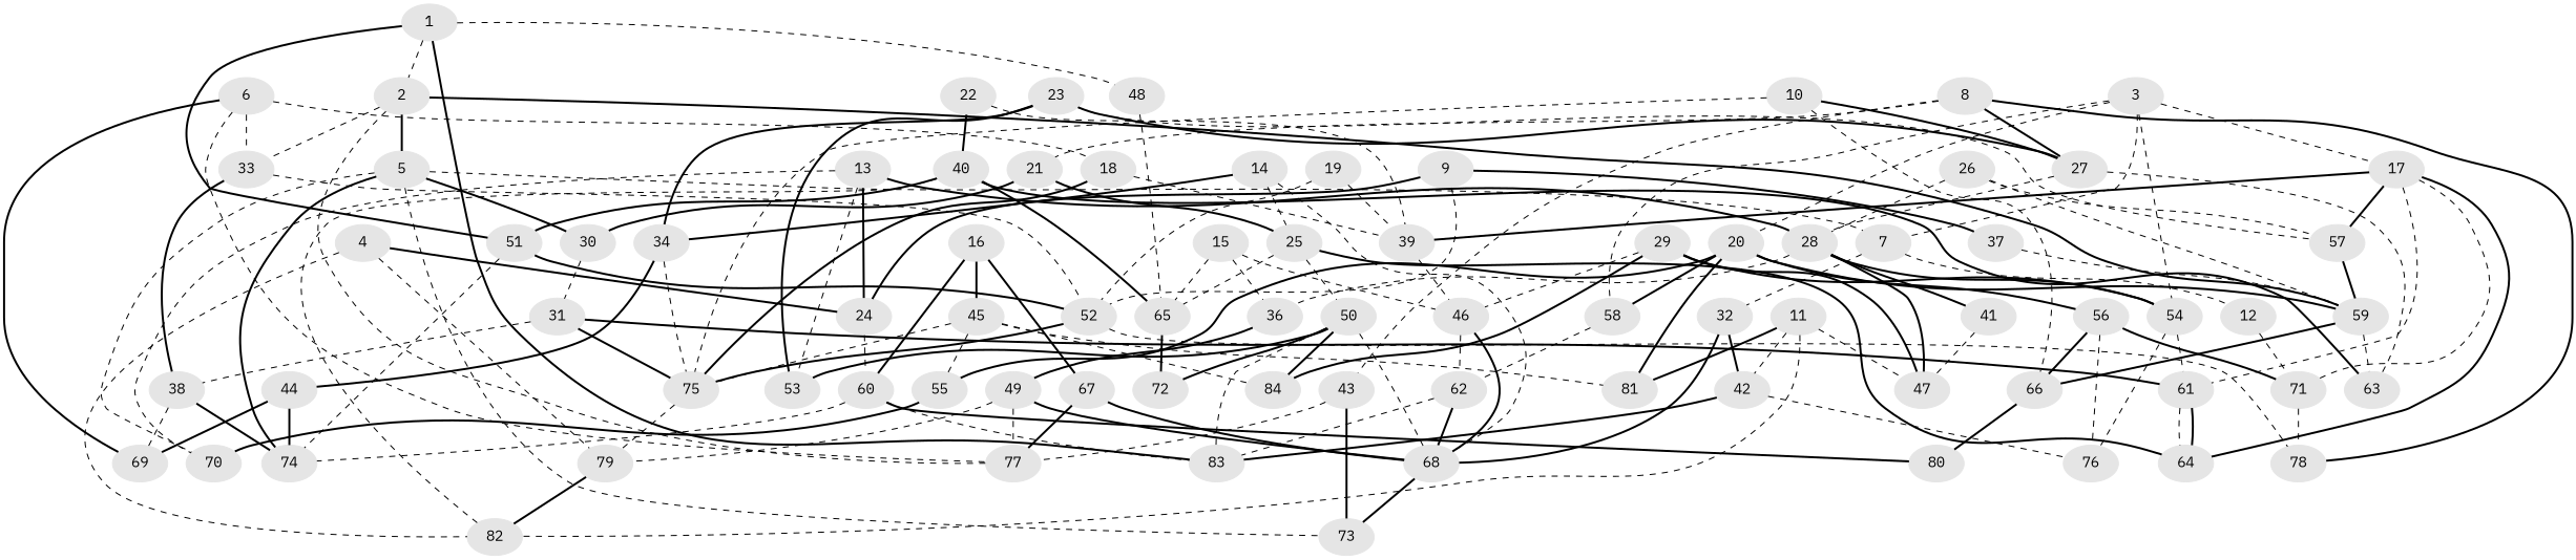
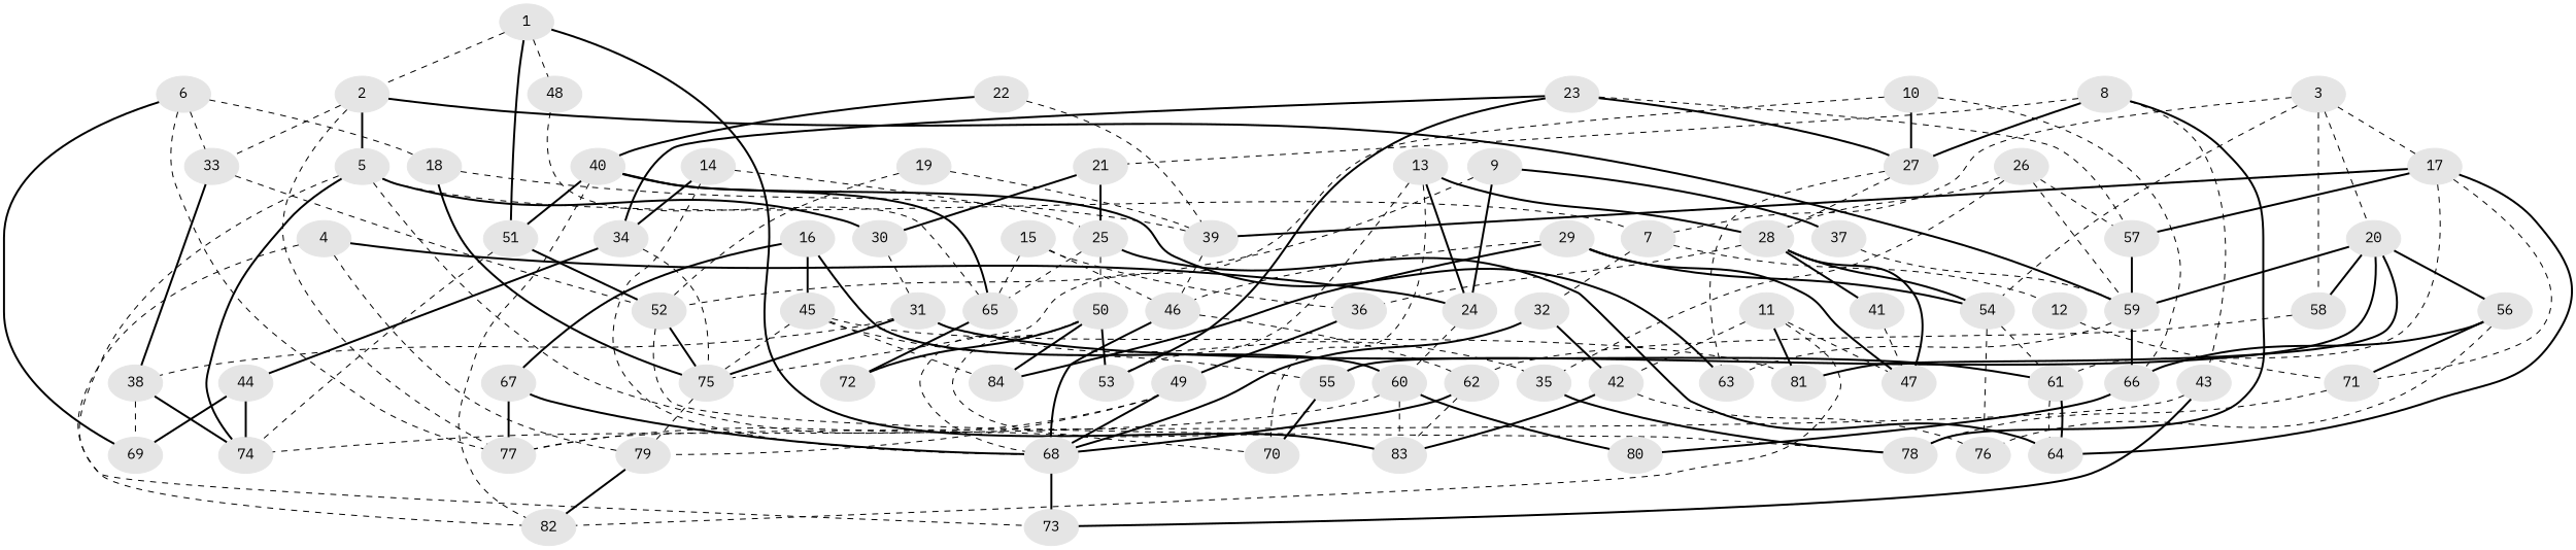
  graph {
    fontname="IBM Plex Mono"
    node [color=gray90 fontname="IBM Plex Mono" style=filled]
    edge [fontname="IBM Plex Mono" style=dashed]
    1
    2
    48
    51
    83
    5
    33
    59
    77
    65
    74
    52
    7
    30
    70
    73
    38
    66
    63
    3
    17
    20
    54
    58
    12
    32
    71
    39
    57
    61
    64
    81
    55
    56
    76
    62
    4
    24
    79
    82
    60
    31
    6
    18
    69
    75
    42
    68
    8
    21
    27
    43
    78
    25
    28
    9
    37
    10
    80
    11
    47
    13
    53
    36
    41
    14
    34
    50
    44
    15
    46
    49
    72
    16
    45
    67
    84
    19
    22
    40
    23
    26
+   35
    29
    1 -- 2
    1 -- 48
    1 -- 51 [style=bold]
    1 -- 83 [style=bold]
    2 -- 5 [style=bold]
    2 -- 33
    2 -- 59 [style=bold]
    2 -- 77
    48 -- 65
    51 -- 74
    51 -- 52 [style=bold]
    5 -- 74 [style=bold]
    5 -- 7
    5 -- 30 [style=bold]
    5 -- 70
    5 -- 73
    33 -- 52
    33 -- 38 [style=bold]
    59 -- 66 [style=bold]
    59 -- 63
    65 -- 72 [style=bold]
    52 -- 75 [style=bold]
    52 -- 78
    7 -- 12
    7 -- 32
    30 -- 31
    38 -- 74 [style=bold]
    38 -- 69
    66 -- 80 [style=bold]
    3 -- 7
    3 -- 17
    3 -- 20
    3 -- 54
    3 -- 58
    17 -- 71
    17 -- 39 [style=bold]
    17 -- 57 [style=bold]
    17 -- 61
    17 -- 64 [style=bold]
    20 -- 59 [style=bold]
    20 -- 58 [style=bold]
    20 -- 81 [style=bold]
    20 -- 55 [style=bold]
    20 -- 56 [style=bold]
    54 -- 61
    54 -- 76
    58 -- 62
    12 -- 71
    32 -- 42 [style=bold]
    32 -- 68 [style=bold]
    71 -- 78
    39 -- 46
    57 -- 59 [style=bold]
    61 -- 64
    61 -- 64 [style=bold]
    55 -- 70 [style=bold]
    56 -- 66 [style=bold]
    56 -- 71 [style=bold]
    56 -- 76
    62 -- 83
    62 -- 68 [style=bold]
    4 -- 24 [style=bold]
    4 -- 79
    4 -- 82
    24 -- 60
    79 -- 82 [style=bold]
    60 -- 83
    60 -- 74
    60 -- 80 [style=bold]
    31 -- 38
    31 -- 61 [style=bold]
    31 -- 75 [style=bold]
+   31 -- 35
    6 -- 33
    6 -- 77
    6 -- 18
    6 -- 69 [style=bold]
    18 -- 39
    18 -- 75 [style=bold]
    75 -- 79
    42 -- 83 [style=bold]
    42 -- 76
    68 -- 73 [style=bold]
    8 -- 21
    8 -- 27 [style=bold]
    8 -- 43
    8 -- 78 [style=bold]
    21 -- 30 [style=bold]
    21 -- 25 [style=bold]
    27 -- 63
    27 -- 28
    43 -- 77
    43 -- 73 [style=bold]
    25 -- 65
    25 -- 64 [style=bold]
    25 -- 50
    28 -- 54 [style=bold]
    28 -- 47 [style=bold]
    28 -- 36
    28 -- 41 [style=bold]
    9 -- 52
    9 -- 24 [style=bold]
    9 -- 37 [style=bold]
    37 -- 59
    10 -- 66
    10 -- 75
    10 -- 27 [style=bold]
    11 -- 81 [style=bold]
    11 -- 82
    11 -- 42
    11 -- 47
    13 -- 70
    13 -- 24 [style=bold]
    13 -- 28 [style=bold]
    13 -- 53
    36 -- 49 [style=bold]
    41 -- 47
    14 -- 68
    14 -- 25
    14 -- 34 [style=bold]
    34 -- 75
    34 -- 44 [style=bold]
    50 -- 83
    50 -- 68
    50 -- 53 [style=bold]
    50 -- 72 [style=bold]
    50 -- 84 [style=bold]
    44 -- 74 [style=bold]
    44 -- 69 [style=bold]
    15 -- 65
    15 -- 36
    15 -- 46
    46 -- 62
    46 -- 68 [style=bold]
    49 -- 77
    49 -- 79
    49 -- 68 [style=bold]
    16 -- 60 [style=bold]
    16 -- 45 [style=bold]
    16 -- 67 [style=bold]
    45 -- 81
    45 -- 55
    45 -- 75
    45 -- 84
    67 -- 77 [style=bold]
    67 -- 68 [style=bold]
    19 -- 52
    19 -- 39
    22 -- 39
    22 -- 40 [style=bold]
    40 -- 51 [style=bold]
    40 -- 65 [style=bold]
    40 -- 63 [style=bold]
    40 -- 82
    23 -- 57
    23 -- 27 [style=bold]
    23 -- 53 [style=bold]
    23 -- 34 [style=bold]
    26 -- 59
    26 -- 57
    26 -- 28
+   26 -- 35
+   35 -- 78 [style=bold]
    29 -- 54 [style=bold]
    29 -- 47 [style=bold]
    29 -- 46
    29 -- 84 [style=bold]
  }
